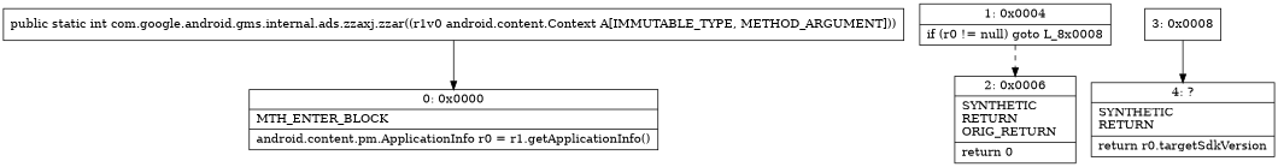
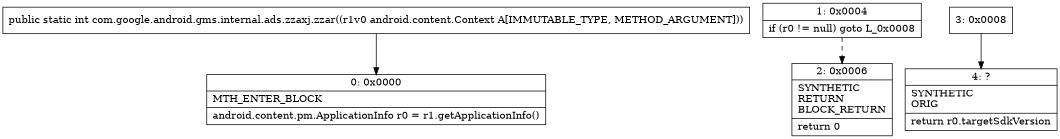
  digraph {
    node [shape=record]
    n1 [label="{0\:\ 0x0000|MTH_ENTER_BLOCK\l|android.content.pm.ApplicationInfo r0 = r1.getApplicationInfo()\l}"]
-   n2 [label="{1\:\ 0x0004|if (r0 != null) goto L_8x0008\l}"]
-   n3 [label="{2\:\ 0x0006|SYNTHETIC\lRETURN\lORIG_RETURN\l|return 0\l}"]
+   n2 [label="{1\:\ 0x0004|if (r0 != null) goto L_0x0008\l}"]
+   n3 [label="{2\:\ 0x0006|SYNTHETIC\lRETURN\lBLOCK_RETURN\l|return 0\l}"]
    n4 [label="{3\:\ 0x0008}"]
-   n5 [label="{4\:\ ?|SYNTHETIC\lRETURN\l|return r0.targetSdkVersion\l}"]
+   n5 [label="{4\:\ ?|SYNTHETIC\lORIG\l|return r0.targetSdkVersion\l}"]
    n6 [label="{public static int com.google.android.gms.internal.ads.zzaxj.zzar((r1v0 android.content.Context A[IMMUTABLE_TYPE, METHOD_ARGUMENT])) }"]
    n2 -> n3 [style=dashed]
    n4 -> n5
    n6 -> n1
  }
